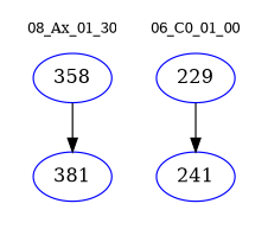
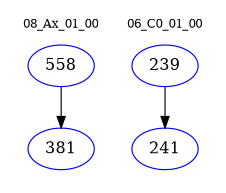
  digraph {
    node [color=blue]
    edge [color=black]
-   n1 [label=358]
+   n1 [label=558]
    n2 [label=381]
-   n3 [label=229]
+   n3 [label=239]
    n4 [label=241]
    subgraph cluster_1 {
      color=white
      fontsize=10
-     label="08_Ax_01_30"
+     label="08_Ax_01_00"
      n1
      n2
    }
    subgraph cluster_2 {
      color=white
      fontsize=10
      label="06_C0_01_00"
      n3
      n4
    }
    n1 -> n2
    n3 -> n4
  }
